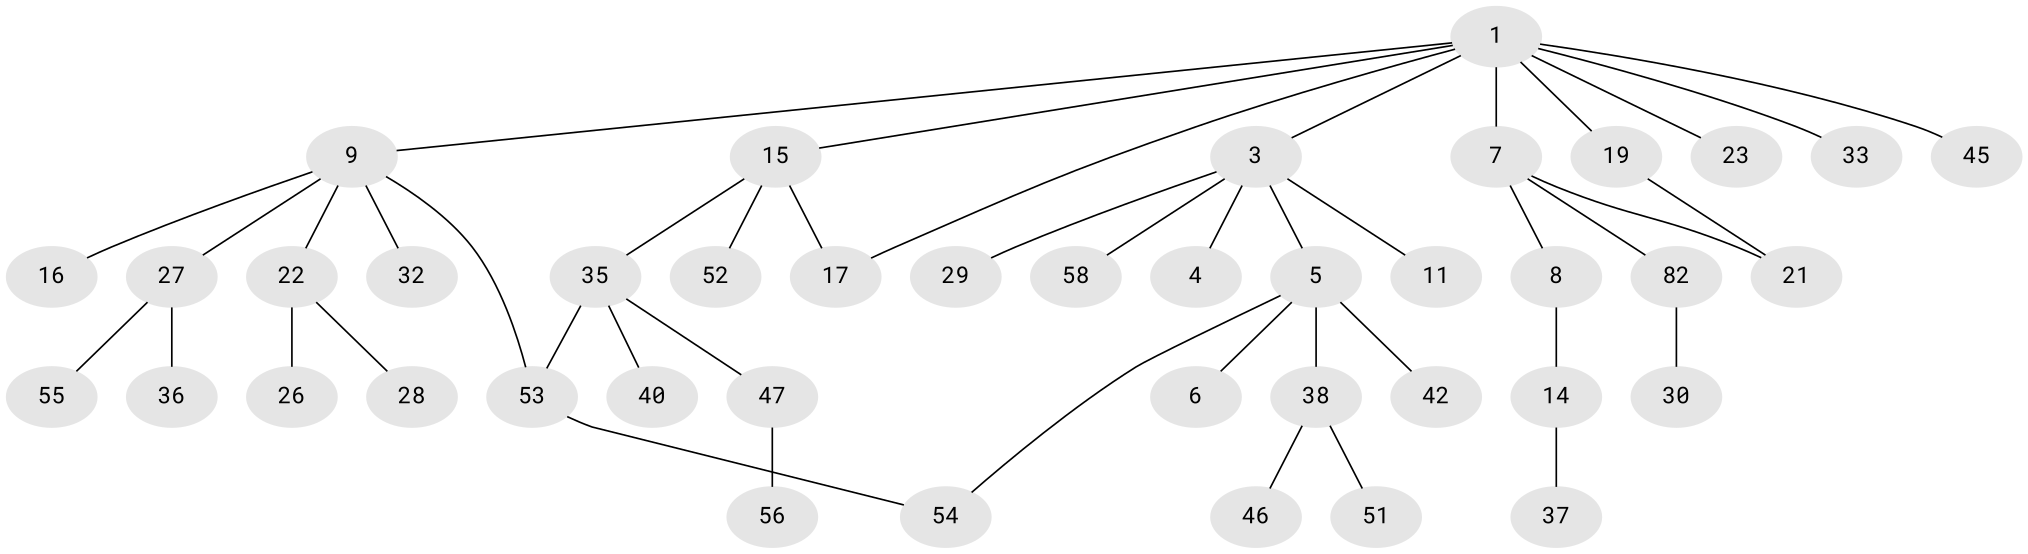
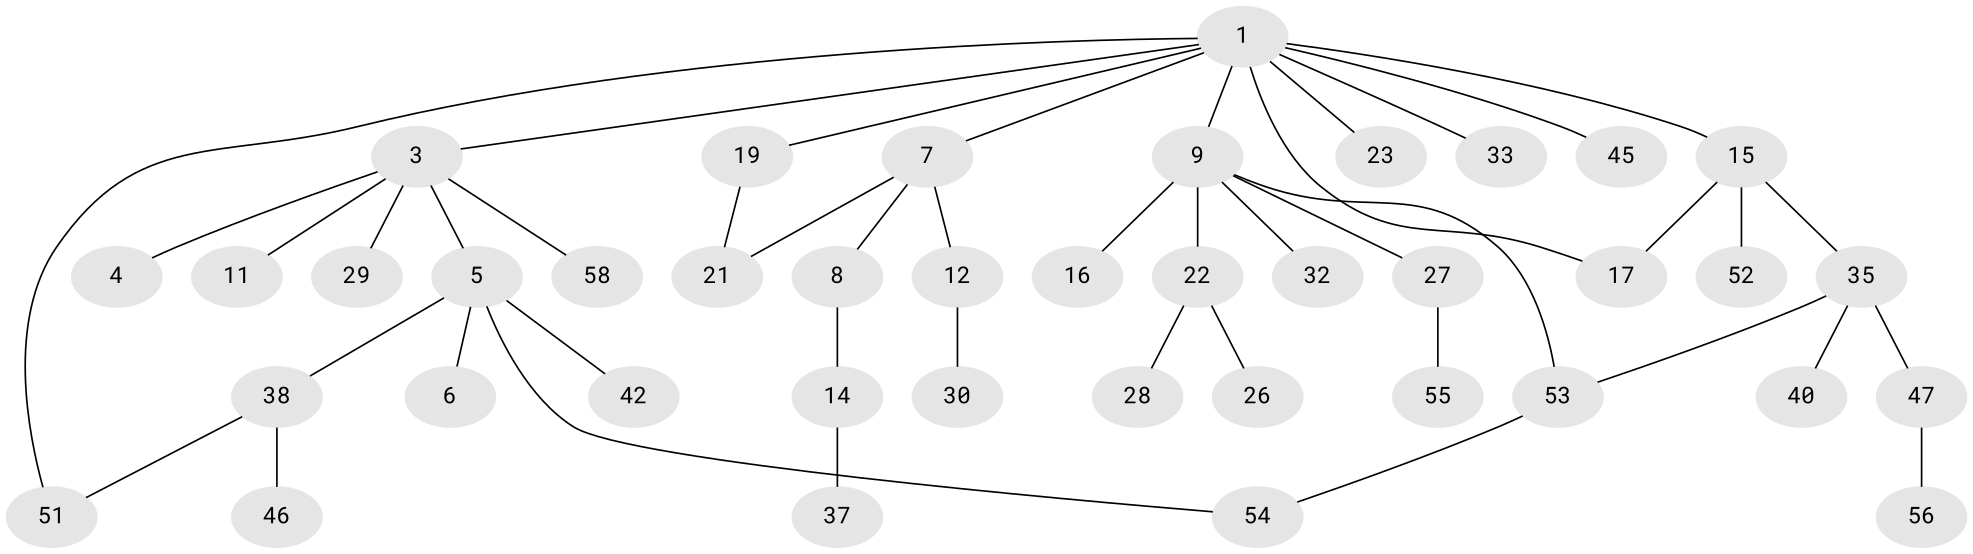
  graph {
    fontname="Roboto Mono"
    node [color=gray90 fontname="Roboto Mono" style=filled]
    edge [fontname="Roboto Mono"]
    1 [super="+2"]
    3 [super="+10"]
    7 [super="+13"]
    9 [super="+20"]
    15 [super="+49"]
    17 [super="+25"]
    19 [super="+24"]
    23
    33
    45
    51
    4
    5 [super="+34"]
    11
    29
    58
    8
-   12 [label=82]
+   12
    21
    16
    22 [super="+31"]
    27 [super="+43"]
    32 [super="+41"]
    53 [super="+59"]
    35 [super="+48"]
    52
    6
    38 [super="+44"]
    42
    54
    46
    14 [super="+18"]
    30 [super="+50"]
    37 [super="+57"]
    26 [super="+39"]
    28
-   36
    55
    40
    47
    56 [super="+60"]
    1 -- 3
    1 -- 7
    1 -- 9
    1 -- 15
    1 -- 17
    1 -- 19
    1 -- 23
    1 -- 33
    1 -- 45
+   1 -- 51
    3 -- 4
    3 -- 5
    3 -- 11
    3 -- 29
    3 -- 58
    7 -- 8
    7 -- 12
    7 -- 21
    9 -- 16
    9 -- 22
    9 -- 27
    9 -- 32
    9 -- 53
    15 -- 17
    15 -- 35
    15 -- 52
    19 -- 21
    5 -- 6
    5 -- 38
    5 -- 42
    5 -- 54
    8 -- 14
    12 -- 30
    22 -- 26
    22 -- 28
-   27 -- 36
    27 -- 55
    53 -- 54
    35 -- 53
    35 -- 40
    35 -- 47
    38 -- 51
    38 -- 46
    14 -- 37
    47 -- 56
  }
